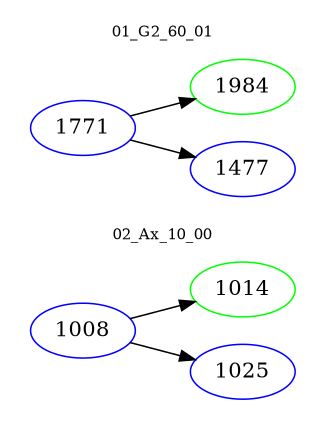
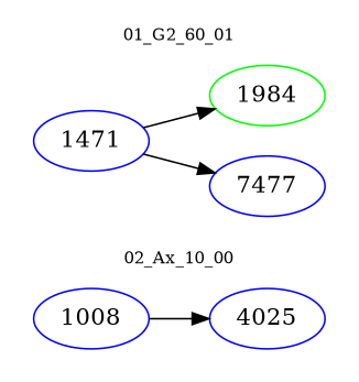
  digraph {
    rankdir=LR
    node [color=blue]
    edge [color=black]
    n1 [label=1008]
-   n2 [label=1025]
-   n3 [color=green label=1014]
-   n4 [label=1771]
-   n5 [label=1477]
+   n2 [label=4025]
+   n4 [label=1471]
+   n5 [label=7477]
    n6 [color=green label=1984]
    subgraph cluster_1 {
      color=white
      fontsize=10
      label="02_Ax_10_00"
      n1
      n2
-     n3
    }
    subgraph cluster_2 {
      color=white
      fontsize=10
      label="01_G2_60_01"
      n4
      n5
      n6
    }
    n1 -> n2
-   n1 -> n3
    n4 -> n5
    n4 -> n6
  }
